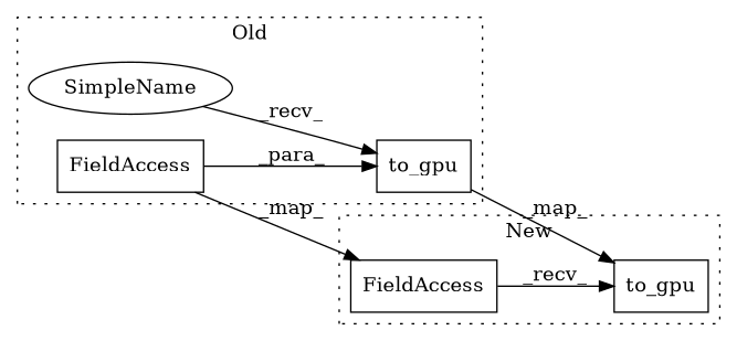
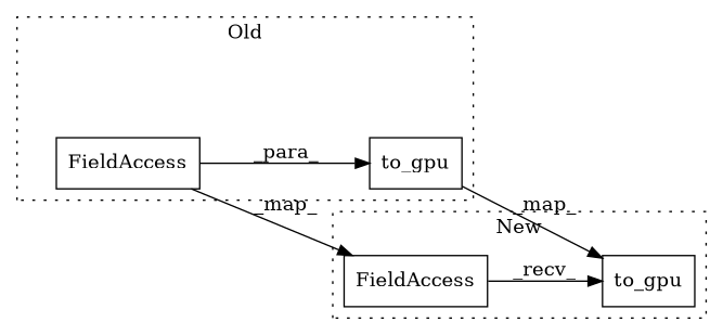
  digraph {
    rankdir=LR
    node [a=32 l=11 shape=box]
    n1 [l=8 label=to_gpu s=1848]
    n2 [a=22 label=FieldAccess s=1836]
    n3 [l="7,1" label=to_gpu s="1794,1812"]
    n4 [a=22 label=FieldAccess s=1801]
-   n5 [a=42 l=4 label=SimpleName s=1789 shape=ellipse]
    subgraph cluster_1 {
      label=New
      style=dotted
      n1
      n2
    }
    subgraph cluster_2 {
      label=Old
      style=dotted
      n3
      n4
-     n5
    }
    n2 -> n1 [label=_recv_]
    n3 -> n1 [label=_map_]
    n4 -> n2 [label=_map_]
    n4 -> n3 [label=_para_]
-   n5 -> n3 [label=_recv_]
  }
